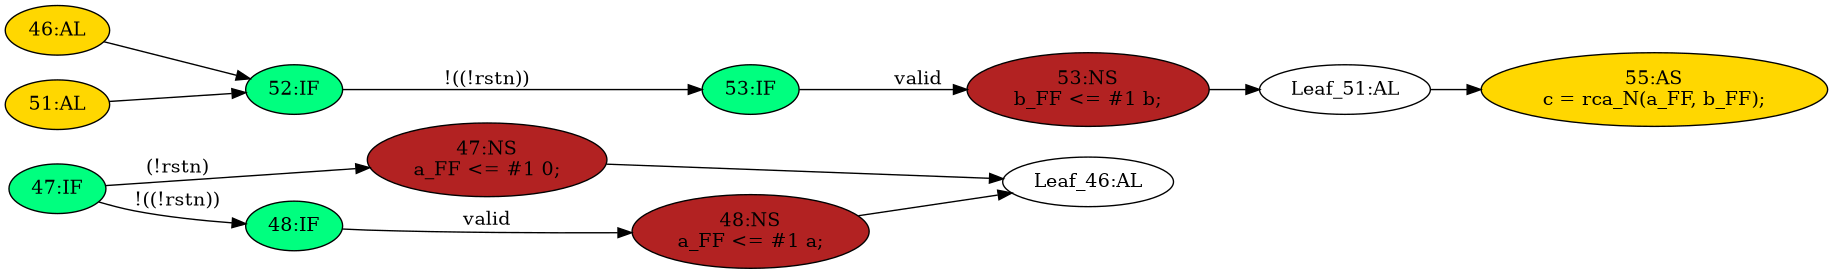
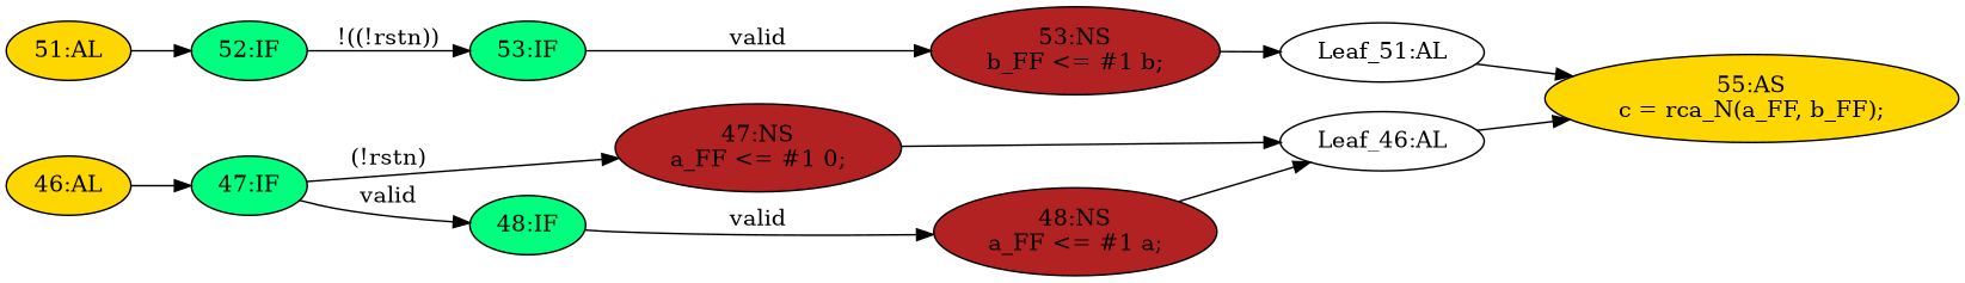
  strict digraph {
    rankdir=LR
    node [fillcolor=springgreen statements="[]" style=filled typ=IfStatement]
    edge [cond="[]" lineno=None]
    n1 [ast="<pyverilog.vparser.ast.NonblockingSubstitution object at 0x7fca065c4350>" fillcolor=firebrick label="47:NS\na_FF <= #1 0;" statements="[<pyverilog.vparser.ast.NonblockingSubstitution object at 0x7fca065c4350>]" typ=NonblockingSubstitution]
    n2 [def_var="['a_FF']" label="Leaf_46:AL" fillcolor="" statements="" style="" typ=""]
    n3 [ast="<pyverilog.vparser.ast.Assign object at 0x7fca061d4650>" def_var="['c']" fillcolor=gold label="55:AS\nc = rca_N(a_FF, b_FF);" typ=Assign use_var="['rca_N', 'a_FF', 'b_FF']"]
    n4 [ast="<pyverilog.vparser.ast.NonblockingSubstitution object at 0x7fca061d4510>" fillcolor=firebrick label="53:NS\nb_FF <= #1 b;" statements="[<pyverilog.vparser.ast.NonblockingSubstitution object at 0x7fca061d4510>]" typ=NonblockingSubstitution]
    n5 [def_var="['b_FF']" label="Leaf_51:AL" fillcolor="" statements="" style="" typ=""]
    n6 [ast="<pyverilog.vparser.ast.IfStatement object at 0x7fca061d43d0>" label="53:IF"]
    n7 [ast="<pyverilog.vparser.ast.IfStatement object at 0x7fca08a1ced0>" label="48:IF"]
    n8 [ast="<pyverilog.vparser.ast.NonblockingSubstitution object at 0x7fca068a9b10>" fillcolor=firebrick label="48:NS\na_FF <= #1 a;" statements="[<pyverilog.vparser.ast.NonblockingSubstitution object at 0x7fca068a9b10>]" typ=NonblockingSubstitution]
    n9 [ast="<pyverilog.vparser.ast.IfStatement object at 0x7fca065c4990>" label="47:IF"]
    n10 [ast="<pyverilog.vparser.ast.Always object at 0x7fca065c47d0>" clk_sens=True fillcolor=gold label="46:AL" sens="['clk']" typ=Always use_var="['a', 'rstn', 'valid']"]
    n11 [ast="<pyverilog.vparser.ast.IfStatement object at 0x7fca061d4250>" label="52:IF"]
    n12 [ast="<pyverilog.vparser.ast.Always object at 0x7fca06476f50>" clk_sens=True fillcolor=gold label="51:AL" sens="['clk']" typ=Always use_var="['rstn', 'b', 'valid']"]
    n1 -> n2
+   n2 -> n3 [cond="" lineno=""]
    n4 -> n5
    n5 -> n3 [cond="" lineno=""]
    n6 -> n4 [cond="['valid']" label=valid lineno=53]
    n7 -> n8 [cond="['valid']" label=valid lineno=48]
    n8 -> n2
    n9 -> n1 [cond="['rstn']" label="(!rstn)" lineno=47]
-   n9 -> n7 [cond="['rstn']" label="!((!rstn))" lineno=47]
-   n10 -> n11
+   n9 -> n7 [cond="['rstn']" label=valid lineno=47]
+   n10 -> n9
    n11 -> n6 [cond="['rstn']" label="!((!rstn))" lineno=52]
    n12 -> n11
  }
